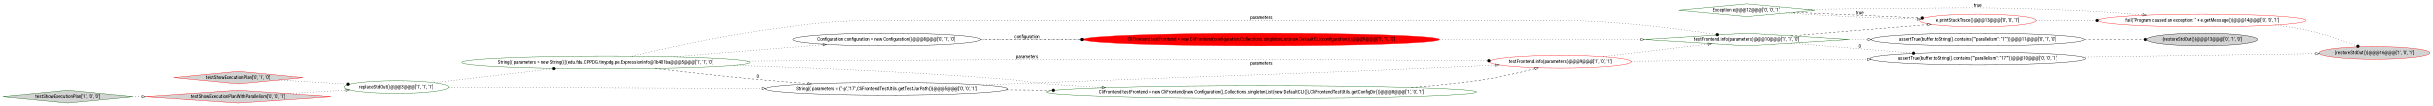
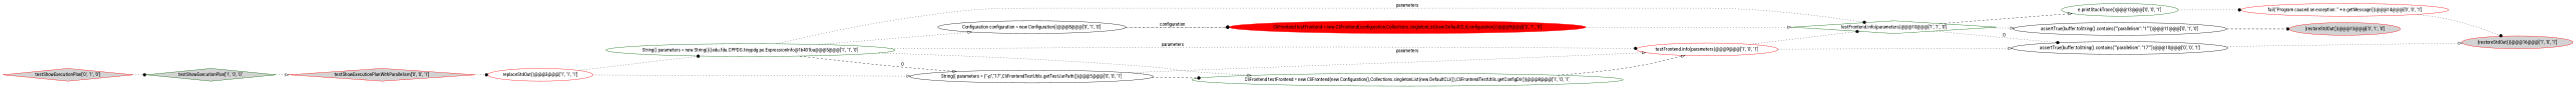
  digraph {
    fontname="Roboto Condensed"
    rankdir=LR
    node [color=red fillcolor=white fontname="Roboto Condensed" shape=ellipse style=filled]
    edge [arrowhead=onormal fontname="Roboto Condensed" style=dotted]
-   n1 [color=darkgreen label="Exception e@@@12@@@['0', '0', '1']" shape=diamond]
    n2 [label="fail(\"Program caused an exception: \" + e.getMessage())@@@14@@@['0', '0', '1']"]
-   n3 [label="e.printStackTrace()@@@13@@@['0', '0', '1']"]
+   n3 [color=darkgreen label="e.printStackTrace()@@@13@@@['0', '0', '1']"]
    n4 [fillcolor=lightgray label="{restoreStdOut()}@@@16@@@['1', '0', '1']"]
    n5 [fillcolor=lightgray label="testShowExecutionPlan['0', '1', '0']" shape=diamond]
-   n6 [color=darkgreen label="replaceStdOut()@@@3@@@['1', '1', '1']"]
+   n6 [label="replaceStdOut()@@@3@@@['1', '1', '1']"]
    n7 [color=darkgreen label="String(( parameters = new String((((edu.fdu.CPPDG.tinypdg.pe.ExpressionInfo@1b401ba@@@5@@@['1', '1', '0']"]
    n8 [color=black label="String(( parameters = {\"-p\",\"17\",CliFrontendTestUtils.getTestJarPath()}@@@5@@@['0', '0', '1']"]
    n9 [color=darkgreen fillcolor=lightgray label="testShowExecutionPlan['1', '0', '0']" shape=diamond]
    n10 [fillcolor=lightgray label="testShowExecutionPlanWithParallelism['0', '0', '1']" shape=diamond]
    n11 [color=black label="Configuration configuration = new Configuration()@@@8@@@['0', '1', '0']"]
    n12 [color=darkgreen label="CliFrontend testFrontend = new CliFrontend(new Configuration(),Collections.singletonList(new DefaultCLI()),CliFrontendTestUtils.getConfigDir())@@@8@@@['1', '0', '1']"]
    n13 [label="testFrontend.info(parameters)@@@9@@@['1', '0', '1']"]
    n14 [color=darkgreen label="testFrontend.info(parameters)@@@10@@@['1', '1', '0']" shape=diamond]
    n15 [fillcolor=red label="CliFrontend testFrontend = new CliFrontend(configuration,Collections.singletonList(new DefaultCLI(configuration)))@@@9@@@['0', '1', '0']"]
    n16 [color=black label="assertTrue(buffer.toString().contains(\"\"parallelism\": \"17\"\"))@@@10@@@['0', '0', '1']"]
    n17 [color=black label="assertTrue(buffer.toString().contains(\"\"parallelism\": \"1\"\"))@@@11@@@['0', '1', '0']"]
-   n18 [color=black fillcolor=lightgray label="{restoreStdOut()}@@@13@@@['0', '1', '0']"]
-   n1 -> n2 [label=true]
-   n1 -> n3
-   n1 -> n3 [arrowhead=dot label=true style=dashed]
+   n18 [fillcolor=lightgray label="{restoreStdOut()}@@@13@@@['0', '1', '0']"]
    n2 -> n4 [arrowhead=dot]
    n3 -> n2 [arrowhead=dot]
-   n5 -> n6 [arrowhead=dot]
+   n5 -> n9 [arrowhead=dot]
    n6 -> n7 [arrowhead=dot]
    n6 -> n8
    n7 -> n8 [label=0 style=dashed]
    n7 -> n11
    n7 -> n12
    n7 -> n13 [arrowhead=dot label=parameters]
    n7 -> n14 [arrowhead=dot label=parameters]
    n8 -> n12 [arrowhead=dot style=dashed]
    n8 -> n13 [label=parameters]
    n9 -> n10
-   n10 -> n6
+   n10 -> n6 [arrowhead=dot]
    n11 -> n15 [arrowhead=dot label=configuration]
    n11 -> n15 [arrowhead=dot style=dashed]
    n12 -> n13 [style=dashed]
-   n13 -> n14
+   n13 -> n14 [arrowhead=dot]
    n13 -> n16
    n14 -> n3 [style=dashed]
    n14 -> n16 [arrowhead=dot label=0]
    n14 -> n17
    n15 -> n14
    n16 -> n4
    n17 -> n18 [arrowhead=dot style=dashed]
  }
